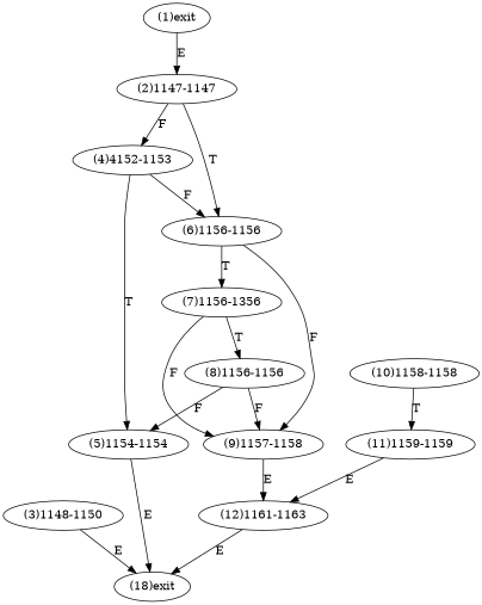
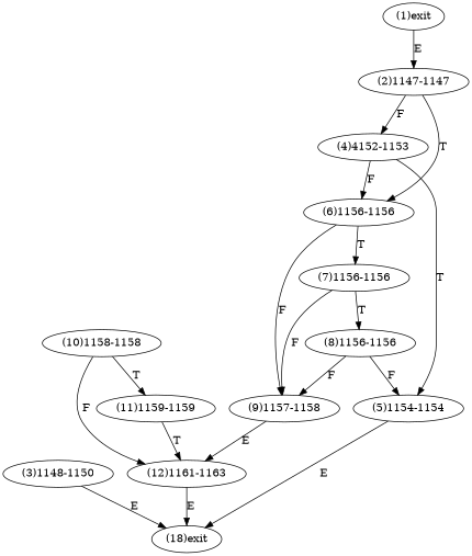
  digraph {
    n1 [label="(1)exit"]
    n2 [label="(2)1147-1147"]
    n3 [label="(4)4152-1153"]
    n4 [label="(6)1156-1156"]
    n5 [label="(3)1148-1150"]
    n6 [label="(18)exit"]
    n7 [label="(5)1154-1154"]
-   n8 [label="(7)1156-1356"]
+   n8 [label="(7)1156-1156"]
    n9 [label="(9)1157-1158"]
    n10 [label="(8)1156-1156"]
    n11 [label="(12)1161-1163"]
    n12 [label="(10)1158-1158"]
    n13 [label="(11)1159-1159"]
    n1 -> n2 [label=E]
    n2 -> n3 [label=F]
    n2 -> n4 [label=T]
    n3 -> n4 [label=F]
    n3 -> n7 [label=T]
    n4 -> n8 [label=T]
    n4 -> n9 [label=F]
    n5 -> n6 [label=E]
    n7 -> n6 [label=E]
    n8 -> n9 [label=F]
    n8 -> n10 [label=T]
    n9 -> n11 [label=E]
    n10 -> n7 [label=F]
    n10 -> n9 [label=F]
    n11 -> n6 [label=E]
+   n12 -> n11 [label=F]
    n12 -> n13 [label=T]
-   n13 -> n11 [label=E]
+   n13 -> n11 [label=T]
  }
